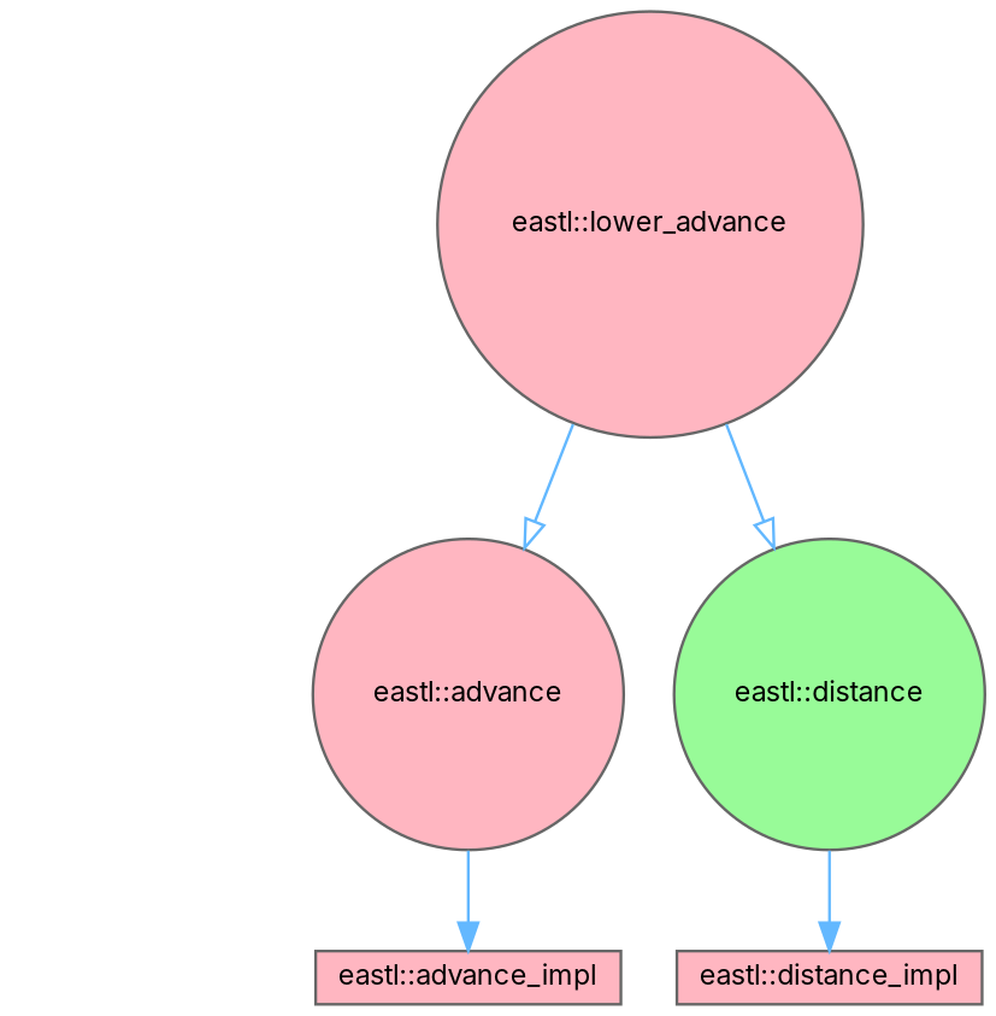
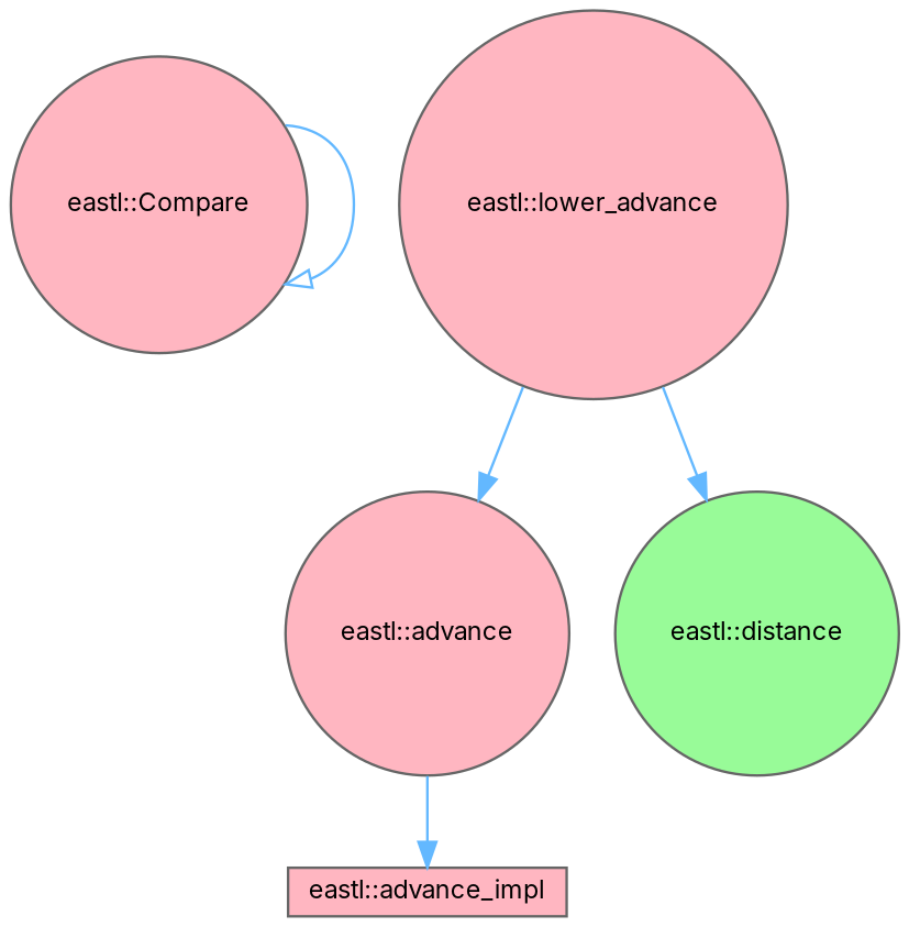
  digraph {
    fontname=Inter
    rankdir=TB
    node [color=grey40 fillcolor=lightpink fontname=Inter fontsize=10 shape=circle style=filled]
    edge [arrowhead=normal color=steelblue1 fontname=Inter fontsize=10 labelfontname=Helvetica labelfontsize=10 style=solid]
+   n1 [height=0.2 label="eastl::Compare" width=0.4]
    n2 [height=0.2 label="eastl::lower_advance" width=0.4]
    n3 [height=0.2 label="eastl::advance" width=0.4]
    n4 [fillcolor=palegreen height=0.2 label="eastl::distance" width=0.4]
    n5 [height=0.2 label="eastl::advance_impl" shape=box width=0.4]
-   n6 [height=0.2 label="eastl::distance_impl" shape=box width=0.4]
-   n2 -> n3 [arrowhead=onormal]
-   n2 -> n4 [arrowhead=onormal]
+   n1 -> n1 [arrowhead=onormal]
+   n2 -> n3
+   n2 -> n4
    n3 -> n5
-   n4 -> n6
  }
